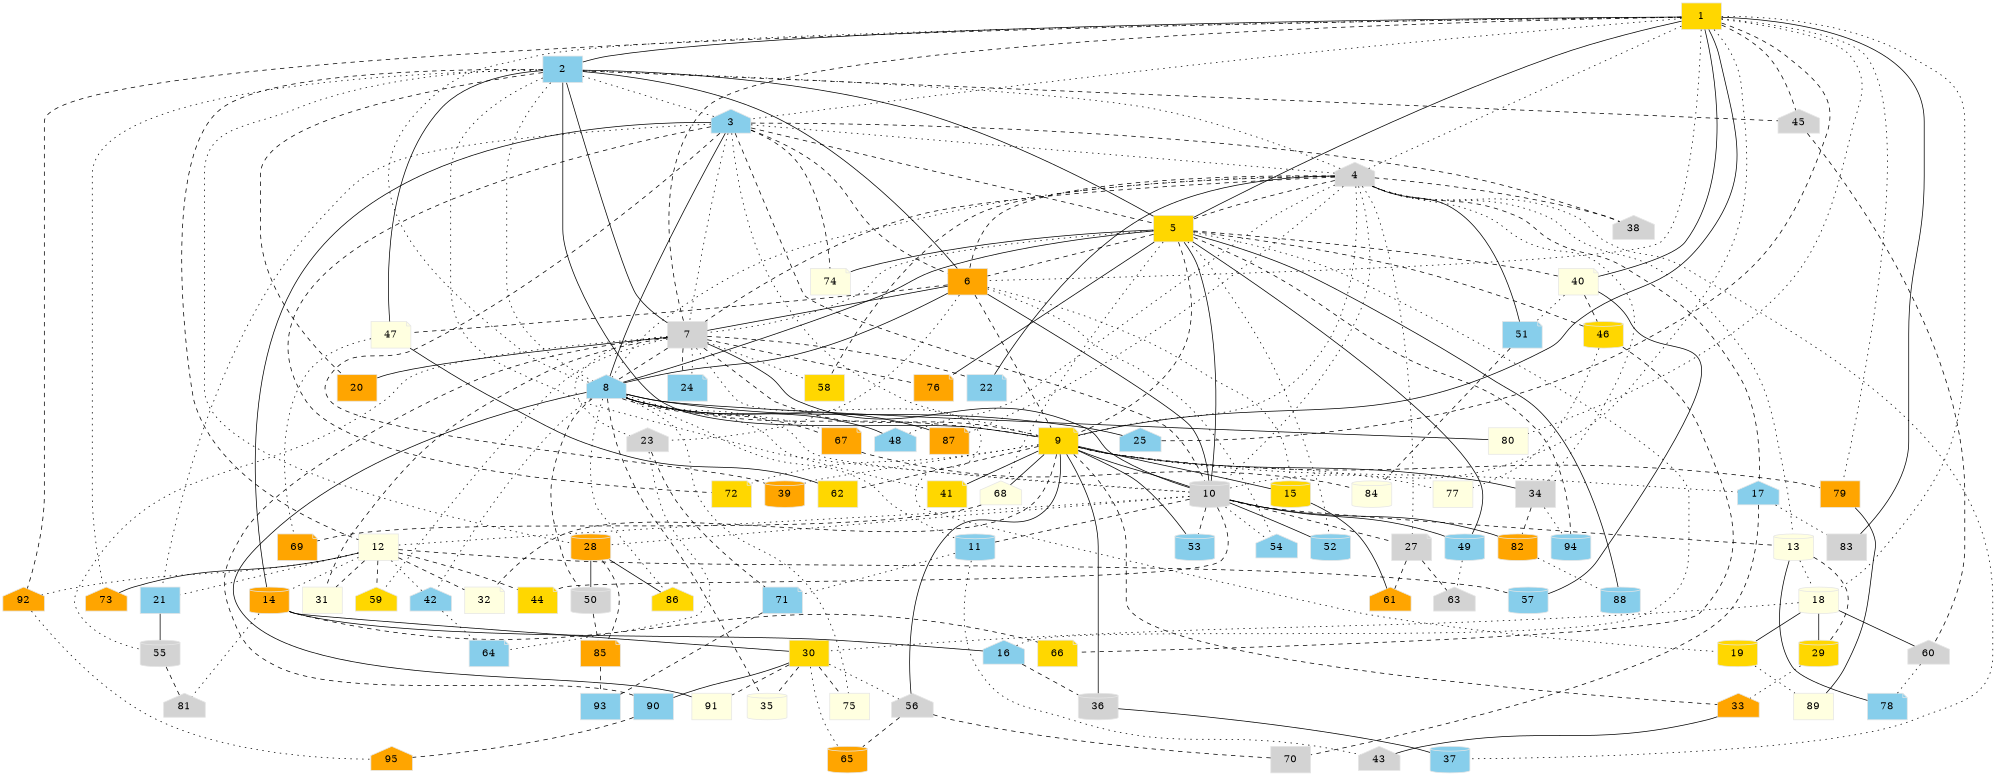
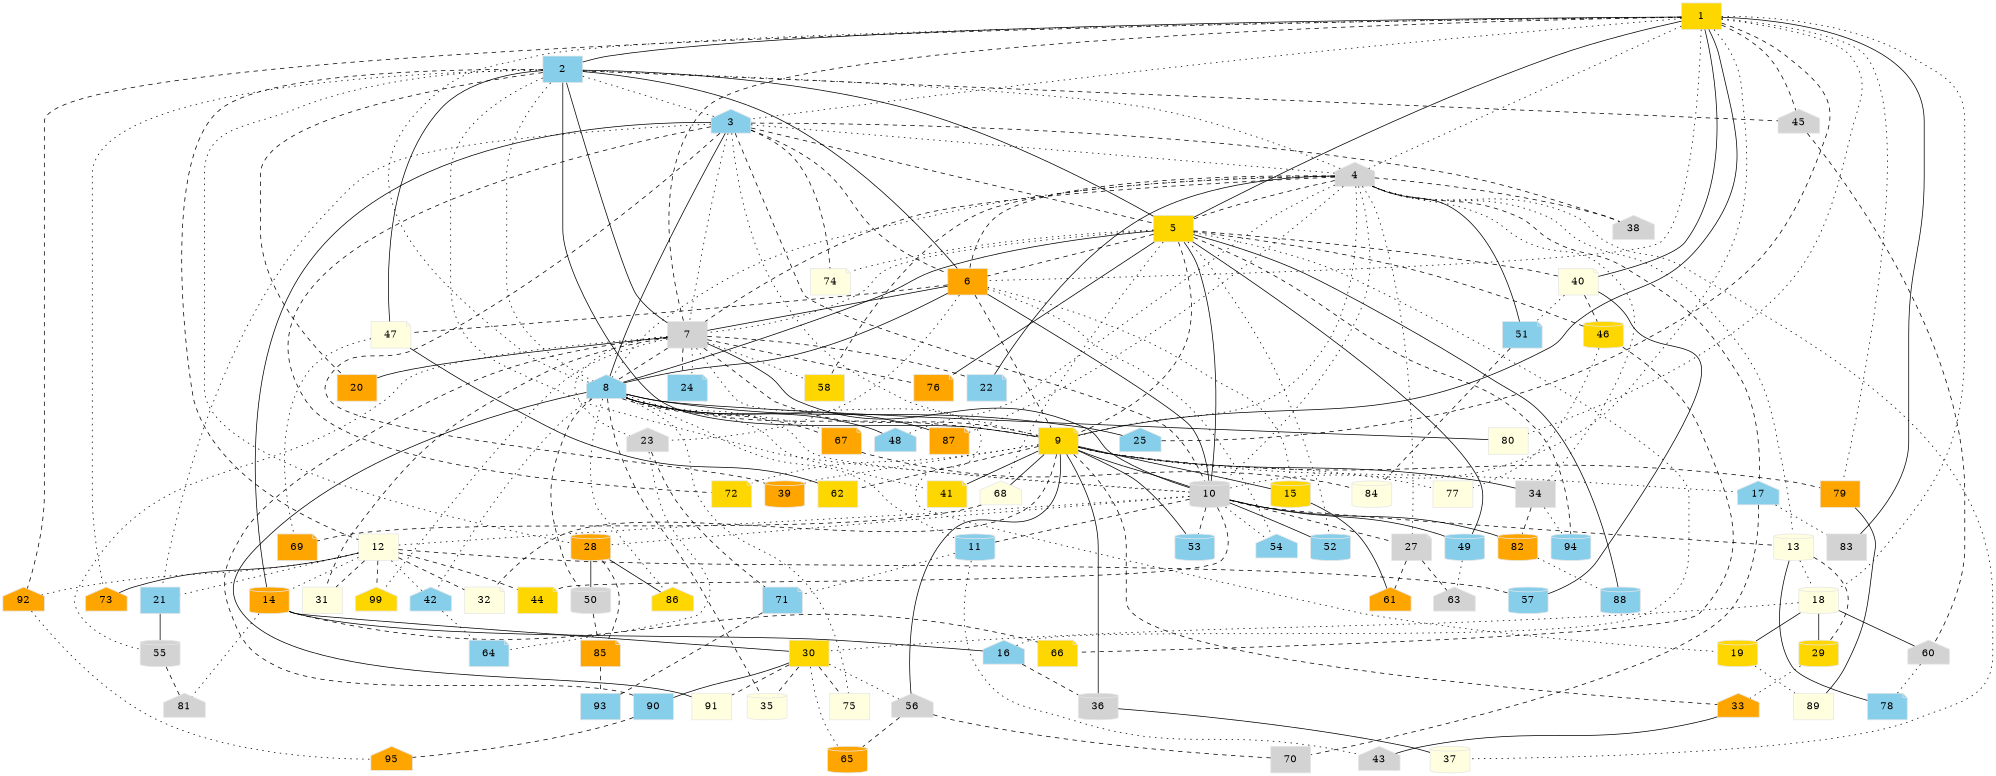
  graph {
    node [color=gray90 fillcolor=skyblue shape=house style=filled]
    edge [style=dotted]
    1 [fillcolor=gold shape=box]
    2 [shape=box]
    3
    4 [fillcolor=lightgrey]
    5 [fillcolor=gold shape=box]
    6 [fillcolor=orange shape=box]
    7 [fillcolor=lightgrey shape=box]
    8
    9 [fillcolor=gold shape=note]
    10 [fillcolor=lightgrey shape=cylinder]
    18 [fillcolor=lightyellow shape=cylinder]
    25
    40 [fillcolor=lightyellow shape=note]
    45 [fillcolor=lightgrey]
    79 [fillcolor=orange shape=box]
    80 [fillcolor=lightyellow shape=box]
    83 [fillcolor=lightgrey shape=box]
    92 [fillcolor=orange]
    12 [fillcolor=lightyellow shape=box]
    20 [fillcolor=orange shape=box]
    28 [fillcolor=orange shape=cylinder]
    47 [fillcolor=lightyellow shape=note]
    73 [fillcolor=orange]
    14 [fillcolor=orange shape=cylinder]
    21 [shape=box]
    38 [fillcolor=lightgrey]
    39 [fillcolor=orange shape=cylinder]
    72 [fillcolor=gold shape=note]
    74 [fillcolor=lightyellow shape=note]
    13 [fillcolor=lightyellow shape=cylinder]
    17
    22 [shape=note]
    27 [fillcolor=lightgrey shape=note]
    34 [fillcolor=lightgrey shape=box]
-   37 [shape=cylinder]
+   37 [fillcolor=lightyellow shape=cylinder]
    48
    51 [shape=note]
    58 [fillcolor=gold shape=box]
    87 [fillcolor=orange shape=note]
    16
    46 [fillcolor=gold shape=cylinder]
    49 [shape=cylinder]
    52 [shape=cylinder]
    68 [fillcolor=lightyellow]
    76 [fillcolor=orange shape=note]
    88 [shape=cylinder]
    94 [shape=cylinder]
    15 [fillcolor=gold shape=cylinder]
    23 [fillcolor=lightgrey]
    54
    19 [fillcolor=gold shape=cylinder]
    24 [shape=note]
    31 [fillcolor=lightyellow shape=box]
    55 [fillcolor=lightgrey shape=cylinder]
-   59 [fillcolor=gold]
+   59 [fillcolor=gold label=99]
    90 [shape=box]
    11 [shape=cylinder]
    35 [fillcolor=lightyellow shape=cylinder]
    41 [fillcolor=gold shape=note]
    42
    50 [fillcolor=lightgrey shape=cylinder]
    67 [fillcolor=orange shape=note]
    75 [fillcolor=lightyellow shape=box]
    86 [fillcolor=gold]
    91 [fillcolor=lightyellow shape=box]
    32 [fillcolor=lightyellow shape=note]
    33 [fillcolor=orange]
    36 [fillcolor=lightgrey shape=cylinder]
    53 [shape=cylinder]
    56 [fillcolor=lightgrey]
    62 [fillcolor=gold shape=box]
    77 [fillcolor=lightyellow shape=box]
    44 [fillcolor=gold shape=note]
    82 [fillcolor=orange shape=cylinder]
    29 [fillcolor=gold shape=cylinder]
    30 [fillcolor=gold shape=box]
    60 [fillcolor=lightgrey]
    57 [shape=cylinder]
    89 [fillcolor=lightyellow shape=box]
    95 [fillcolor=orange]
    85 [fillcolor=orange shape=note]
    69 [fillcolor=orange shape=note]
    66 [fillcolor=gold shape=note]
    81 [fillcolor=lightgrey]
    78 [shape=note]
    70 [fillcolor=lightgrey shape=box]
    61 [fillcolor=orange]
    63 [fillcolor=lightgrey]
    84 [fillcolor=lightyellow shape=cylinder]
    71 [shape=note]
    64 [shape=note]
    43 [fillcolor=lightgrey]
    65 [fillcolor=orange shape=cylinder]
    93 [shape=box]
    1 -- 2 [style=solid]
    1 -- 3
    1 -- 4
    1 -- 5 [style=solid]
    1 -- 6
    1 -- 7 [style=dashed]
    1 -- 8
    1 -- 9 [style=solid]
    1 -- 10
    1 -- 18
    1 -- 25 [style=dashed]
    1 -- 40 [style=solid]
    1 -- 45 [style=dashed]
    1 -- 79
    1 -- 80
    1 -- 83 [style=solid]
    1 -- 92 [style=dashed]
    2 -- 3
    2 -- 4
    2 -- 5 [style=solid]
    2 -- 6 [style=solid]
    2 -- 7 [style=solid]
    2 -- 8
    2 -- 9 [style=solid]
    2 -- 10
    2 -- 45 [style=dashed]
    2 -- 12 [style=dashed]
    2 -- 20 [style=dashed]
    2 -- 28
    2 -- 47 [style=solid]
    2 -- 73
    3 -- 4
    3 -- 5 [style=dashed]
    3 -- 6 [style=dashed]
    3 -- 7
    3 -- 8 [style=solid]
    3 -- 9
    3 -- 10 [style=dashed]
    3 -- 14 [style=solid]
    3 -- 21
    3 -- 38 [style=dashed]
    3 -- 39 [style=dashed]
    3 -- 72 [style=dashed]
    3 -- 74 [style=dashed]
    4 -- 5 [style=dashed]
    4 -- 6 [style=dashed]
    4 -- 7 [style=dashed]
    4 -- 8
    4 -- 9
    4 -- 10
    4 -- 38 [style=dashed]
    4 -- 13
    4 -- 17 [style=dashed]
    4 -- 22 [style=solid]
    4 -- 27
    4 -- 34
    4 -- 37
    4 -- 48
    4 -- 51 [style=solid]
    4 -- 58 [style=dashed]
    4 -- 87
    5 -- 6 [style=dashed]
    5 -- 7
    5 -- 8 [style=solid]
    5 -- 9 [style=dashed]
    5 -- 10 [style=solid]
    5 -- 40 [style=dashed]
-   5 -- 74 [style=solid]
+   5 -- 74
    5 -- 16
    5 -- 46 [style=dashed]
    5 -- 49 [style=solid]
    5 -- 52
    5 -- 68
    5 -- 76 [style=solid]
    5 -- 88 [style=solid]
    5 -- 94 [style=dashed]
    6 -- 7 [style=solid]
    6 -- 8 [style=solid]
    6 -- 9 [style=dashed]
    6 -- 10 [style=solid]
    6 -- 47 [style=dashed]
    6 -- 15
    6 -- 23
    6 -- 54
    7 -- 8 [style=dashed]
    7 -- 9 [style=dashed]
    7 -- 10 [style=solid]
    7 -- 20 [style=solid]
    7 -- 22 [style=dashed]
    7 -- 58
    7 -- 76 [style=dashed]
    7 -- 23
    7 -- 19
    7 -- 24 [style=dashed]
    7 -- 24
    7 -- 31 [style=dashed]
    7 -- 55
    7 -- 59
    7 -- 90 [style=dashed]
    8 -- 9 [style=dashed]
    8 -- 10
    8 -- 25 [style=solid]
    8 -- 80 [style=solid]
    8 -- 48 [style=solid]
    8 -- 87 [style=solid]
    8 -- 11
    8 -- 35 [style=dashed]
    8 -- 41
    8 -- 42
    8 -- 50 [style=dashed]
    8 -- 67 [style=dashed]
    8 -- 67
    8 -- 75
    8 -- 86
    8 -- 91 [style=solid]
    9 -- 10 [style=solid]
    9 -- 79 [style=dashed]
    9 -- 39
    9 -- 72
    9 -- 17
    9 -- 34 [style=solid]
    9 -- 68 [style=solid]
    9 -- 15 [style=solid]
    9 -- 41 [style=solid]
    9 -- 32 [style=dashed]
    9 -- 33 [style=dashed]
    9 -- 36 [style=solid]
    9 -- 53 [style=solid]
    9 -- 56 [style=solid]
    9 -- 62 [style=dashed]
    9 -- 77
    10 -- 12
    10 -- 28
    10 -- 13 [style=dashed]
    10 -- 27 [style=dashed]
    10 -- 49 [style=solid]
    10 -- 52 [style=solid]
    10 -- 54
    10 -- 11 [style=dashed]
    10 -- 53 [style=dashed]
    10 -- 44 [style=dashed]
    10 -- 82 [style=solid]
    18 -- 19 [style=solid]
    18 -- 29 [style=solid]
    18 -- 30
    18 -- 60 [style=solid]
    40 -- 51
    40 -- 46 [style=dashed]
    40 -- 57 [style=solid]
    45 -- 60 [style=dashed]
    79 -- 89 [style=solid]
    92 -- 95
    12 -- 92
    12 -- 73 [style=solid]
    12 -- 14
    12 -- 21
    12 -- 31 [style=dashed]
    12 -- 59 [style=dashed]
    12 -- 42
    12 -- 32 [style=dashed]
    12 -- 44 [style=dashed]
    12 -- 57 [style=dashed]
    28 -- 50 [style=solid]
    28 -- 86 [style=solid]
    28 -- 85 [style=dashed]
    47 -- 62 [style=solid]
    47 -- 69
    14 -- 16 [style=solid]
    14 -- 30 [style=solid]
    14 -- 66 [style=dashed]
    14 -- 81
    21 -- 55 [style=solid]
    13 -- 18
    13 -- 29 [style=dashed]
    13 -- 78 [style=solid]
    17 -- 83
    17 -- 70 [style=dashed]
    27 -- 61 [style=dashed]
    27 -- 63 [style=dashed]
    34 -- 94
    34 -- 82 [style=dashed]
    51 -- 84 [style=dashed]
    16 -- 36 [style=dashed]
    46 -- 77
    46 -- 66 [style=dashed]
    49 -- 63
    68 -- 69 [style=dashed]
    15 -- 61 [style=solid]
    23 -- 71 [style=dashed]
    23 -- 64
    19 -- 89
    55 -- 81 [style=dashed]
    90 -- 95 [style=dashed]
    11 -- 71
    11 -- 43
    42 -- 64
    50 -- 85 [style=dashed]
    67 -- 84 [style=dashed]
    33 -- 43 [style=solid]
    36 -- 37 [style=solid]
    56 -- 70 [style=dashed]
    56 -- 65 [style=dashed]
    82 -- 88
    29 -- 33
    30 -- 90 [style=solid]
    30 -- 35 [style=dashed]
    30 -- 75 [style=dashed]
    30 -- 91 [style=dashed]
    30 -- 56
    30 -- 65
    60 -- 78
    85 -- 93 [style=dashed]
    71 -- 93 [style=dashed]
  }
